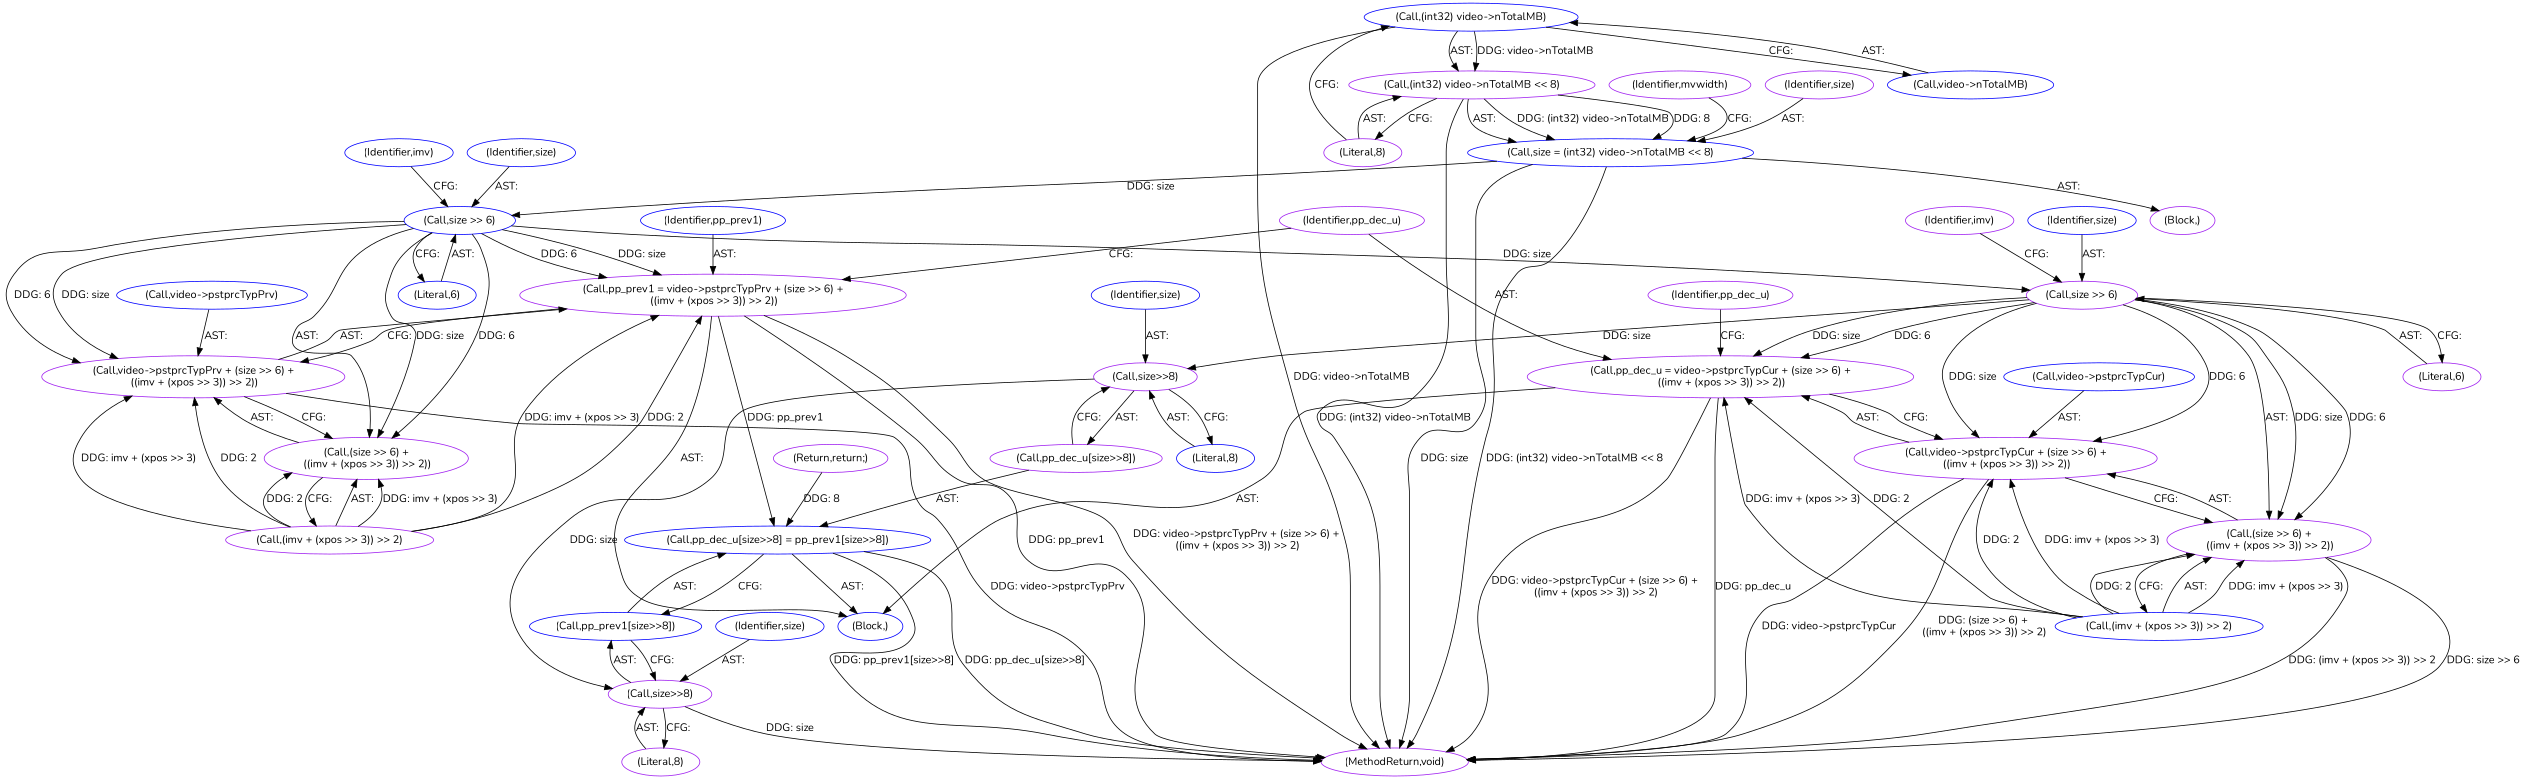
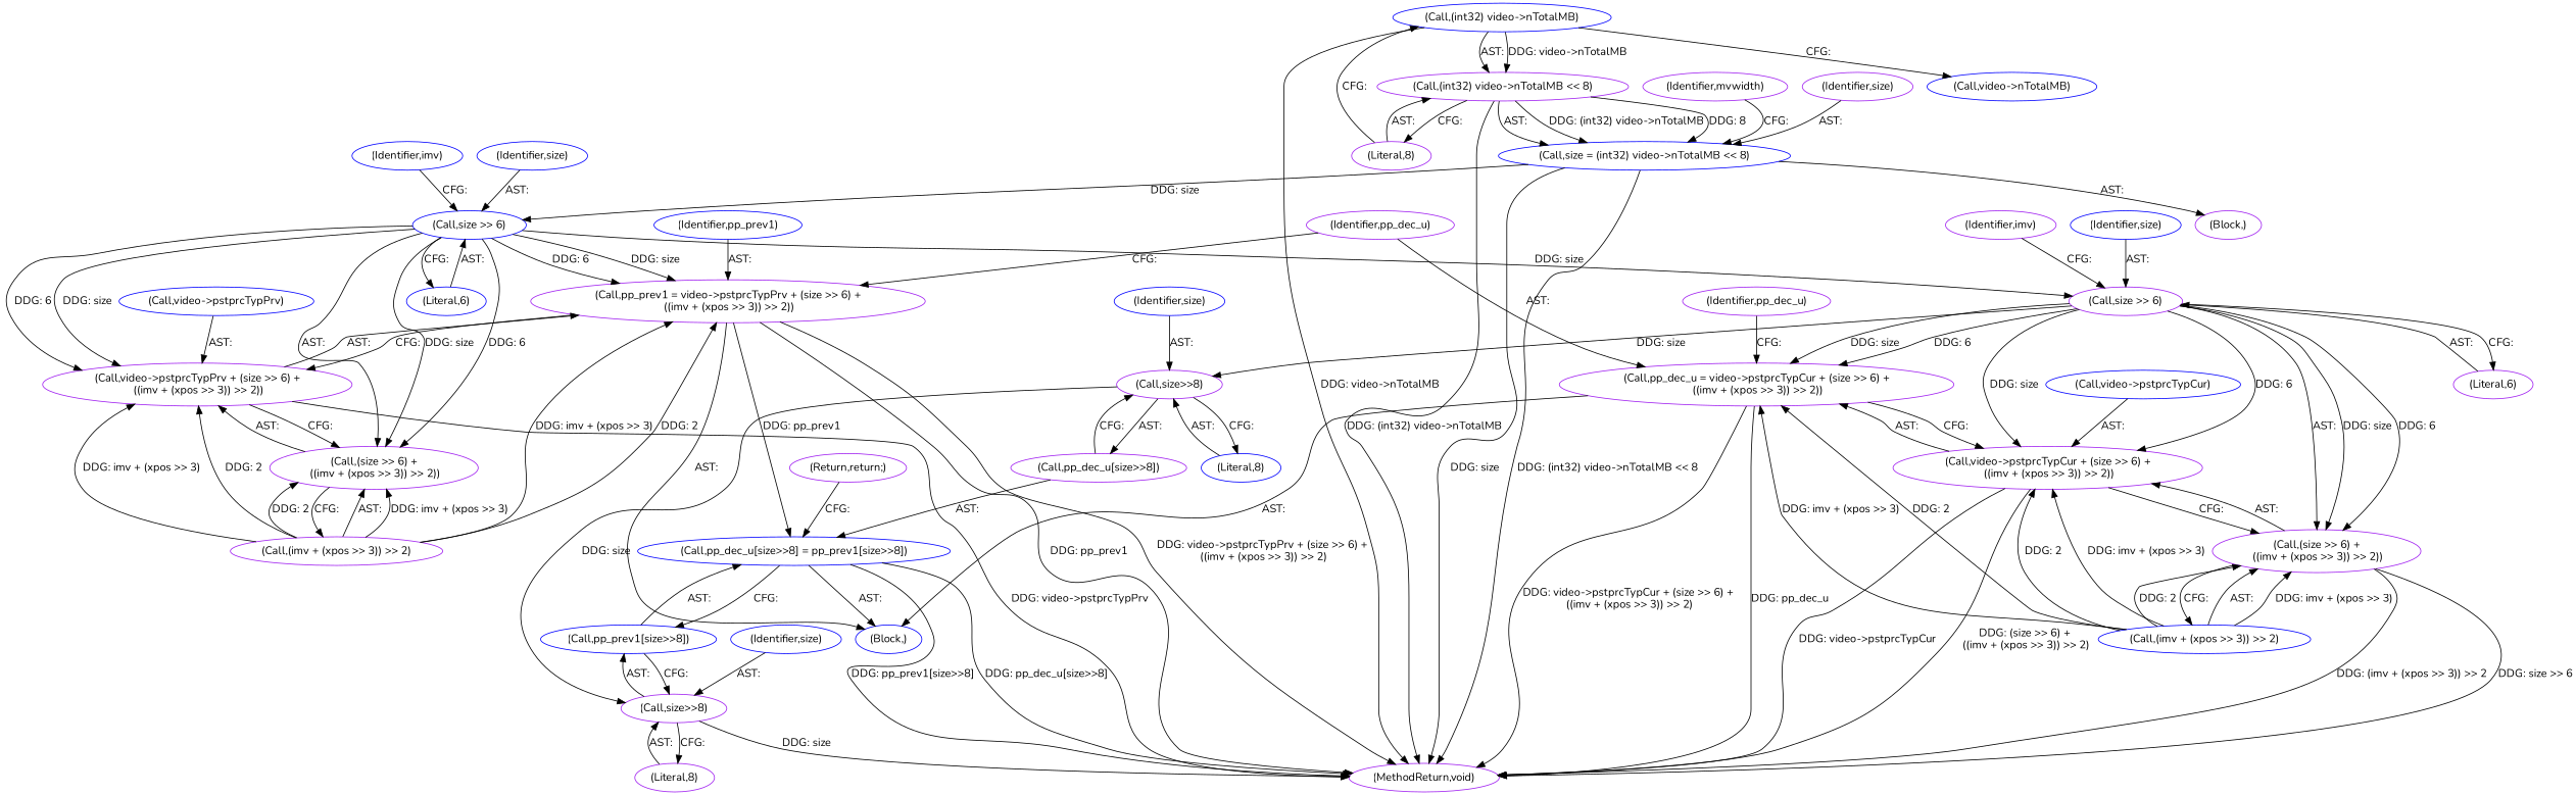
  digraph {
    fontname=Nunito
    node [color=purple fontname=Nunito]
    edge [fontname=Nunito]
    n1 [color=blue label="(Call,(int32) video->nTotalMB)"]
    n2 [label="(Call,(int32) video->nTotalMB << 8)"]
    n3 [color=blue label="(Call,video->nTotalMB)"]
    n4 [label="(MethodReturn,void)"]
    n5 [color=blue label="(Call,size = (int32) video->nTotalMB << 8)"]
    n6 [label="(Literal,8)"]
    n7 [color=blue label="(Call,size >> 6)"]
    n8 [label="(Block,)"]
    n9 [label="(Call,pp_prev1 = video->pstprcTypPrv + (size >> 6) +\n ((imv + (xpos >> 3)) >> 2))"]
    n10 [label="(Call,video->pstprcTypPrv + (size >> 6) +\n ((imv + (xpos >> 3)) >> 2))"]
    n11 [label="(Call,(size >> 6) +\n ((imv + (xpos >> 3)) >> 2))"]
    n12 [label="(Call,size >> 6)"]
    n13 [color=blue label="(Literal,6)"]
    n14 [color=blue label="(Call,pp_dec_u[size>>8] = pp_prev1[size>>8])"]
    n15 [color=blue label="(Block,)"]
    n16 [label="(Call,(imv + (xpos >> 3)) >> 2)"]
    n17 [label="(Call,pp_dec_u = video->pstprcTypCur + (size >> 6) +\n ((imv + (xpos >> 3)) >> 2))"]
    n18 [label="(Call,video->pstprcTypCur + (size >> 6) +\n ((imv + (xpos >> 3)) >> 2))"]
    n19 [label="(Call,(size >> 6) +\n ((imv + (xpos >> 3)) >> 2))"]
    n20 [label="(Call,size>>8)"]
    n21 [label="(Literal,6)"]
    n22 [color=blue label="(Call,pp_prev1[size>>8])"]
    n23 [label="(Call,size>>8)"]
    n24 [color=blue label="(Call,(imv + (xpos >> 3)) >> 2)"]
    n25 [label="(Call,pp_dec_u[size>>8])"]
    n26 [color=blue label="(Literal,8)"]
    n27 [label="(Literal,8)"]
    n28 [label="(Identifier,imv)"]
    n29 [label="(Identifier,pp_dec_u)"]
    n30 [color=blue label="(Identifier,pp_prev1)"]
    n31 [color=blue label="(Identifier,imv)"]
    n32 [color=blue label="(Identifier,size)"]
    n33 [color=blue label="(Call,video->pstprcTypPrv)"]
    n34 [color=blue label="(Identifier,size)"]
    n35 [label="(Identifier,pp_dec_u)"]
    n36 [color=blue label="(Call,video->pstprcTypCur)"]
    n37 [color=blue label="(Identifier,size)"]
    n38 [color=blue label="(Identifier,size)"]
    n39 [label="(Return,return;)"]
    n40 [label="(Identifier,mvwidth)"]
    n41 [label="(Identifier,size)"]
    n1 -> n2 [label="AST: "]
    n1 -> n2 [label="DDG: video->nTotalMB"]
    n1 -> n3 [label="CFG: "]
    n1 -> n4 [label="DDG: video->nTotalMB"]
    n2 -> n4 [label="DDG: (int32) video->nTotalMB"]
    n2 -> n5 [label="AST: "]
    n2 -> n5 [label="DDG: (int32) video->nTotalMB"]
    n2 -> n5 [label="DDG: 8"]
    n2 -> n6 [label="CFG: "]
-   n3 -> n1 [label="AST: "]
    n5 -> n4 [label="DDG: size"]
    n5 -> n4 [label="DDG: (int32) video->nTotalMB << 8"]
    n5 -> n7 [label="DDG: size"]
    n5 -> n8 [label="AST: "]
    n6 -> n1 [label="CFG: "]
    n6 -> n2 [label="AST: "]
    n7 -> n9 [label="DDG: size"]
    n7 -> n9 [label="DDG: 6"]
    n7 -> n10 [label="DDG: size"]
    n7 -> n10 [label="DDG: 6"]
    n7 -> n11 [label="AST: "]
    n7 -> n11 [label="DDG: size"]
    n7 -> n11 [label="DDG: 6"]
    n7 -> n12 [label="DDG: size"]
    n7 -> n13 [label="CFG: "]
    n9 -> n4 [label="DDG: pp_prev1"]
    n9 -> n4 [label="DDG: video->pstprcTypPrv + (size >> 6) +\n ((imv + (xpos >> 3)) >> 2)"]
    n9 -> n10 [label="CFG: "]
    n9 -> n14 [label="DDG: pp_prev1"]
    n9 -> n15 [label="AST: "]
    n10 -> n4 [label="DDG: video->pstprcTypPrv"]
    n10 -> n9 [label="AST: "]
    n10 -> n11 [label="CFG: "]
    n11 -> n10 [label="AST: "]
    n11 -> n16 [label="CFG: "]
    n12 -> n17 [label="DDG: size"]
    n12 -> n17 [label="DDG: 6"]
    n12 -> n18 [label="DDG: size"]
    n12 -> n18 [label="DDG: 6"]
    n12 -> n19 [label="AST: "]
    n12 -> n19 [label="DDG: size"]
    n12 -> n19 [label="DDG: 6"]
    n12 -> n20 [label="DDG: size"]
    n12 -> n21 [label="CFG: "]
    n13 -> n7 [label="AST: "]
    n14 -> n4 [label="DDG: pp_dec_u[size>>8]"]
    n14 -> n4 [label="DDG: pp_prev1[size>>8]"]
    n14 -> n15 [label="AST: "]
    n14 -> n22 [label="CFG: "]
    n16 -> n9 [label="DDG: imv + (xpos >> 3)"]
    n16 -> n9 [label="DDG: 2"]
    n16 -> n10 [label="DDG: imv + (xpos >> 3)"]
    n16 -> n10 [label="DDG: 2"]
    n16 -> n11 [label="AST: "]
    n16 -> n11 [label="DDG: imv + (xpos >> 3)"]
    n16 -> n11 [label="DDG: 2"]
    n17 -> n4 [label="DDG: video->pstprcTypCur + (size >> 6) +\n ((imv + (xpos >> 3)) >> 2)"]
    n17 -> n4 [label="DDG: pp_dec_u"]
    n17 -> n15 [label="AST: "]
    n17 -> n18 [label="CFG: "]
    n18 -> n4 [label="DDG: video->pstprcTypCur"]
    n18 -> n4 [label="DDG: (size >> 6) +\n ((imv + (xpos >> 3)) >> 2)"]
    n18 -> n17 [label="AST: "]
    n18 -> n19 [label="CFG: "]
    n19 -> n4 [label="DDG: (imv + (xpos >> 3)) >> 2"]
    n19 -> n4 [label="DDG: size >> 6"]
    n19 -> n18 [label="AST: "]
    n19 -> n24 [label="CFG: "]
    n20 -> n23 [label="DDG: size"]
    n20 -> n25 [label="AST: "]
    n20 -> n26 [label="CFG: "]
    n21 -> n12 [label="AST: "]
    n22 -> n14 [label="AST: "]
    n22 -> n23 [label="CFG: "]
    n23 -> n4 [label="DDG: size"]
    n23 -> n22 [label="AST: "]
    n23 -> n27 [label="CFG: "]
    n24 -> n17 [label="DDG: imv + (xpos >> 3)"]
    n24 -> n17 [label="DDG: 2"]
    n24 -> n18 [label="DDG: imv + (xpos >> 3)"]
    n24 -> n18 [label="DDG: 2"]
    n24 -> n19 [label="AST: "]
    n24 -> n19 [label="DDG: imv + (xpos >> 3)"]
    n24 -> n19 [label="DDG: 2"]
    n25 -> n14 [label="AST: "]
    n25 -> n20 [label="CFG: "]
    n26 -> n20 [label="AST: "]
    n27 -> n23 [label="AST: "]
    n28 -> n12 [label="CFG: "]
    n29 -> n9 [label="CFG: "]
    n29 -> n17 [label="AST: "]
    n30 -> n9 [label="AST: "]
    n31 -> n7 [label="CFG: "]
    n32 -> n23 [label="AST: "]
    n33 -> n10 [label="AST: "]
    n34 -> n7 [label="AST: "]
    n35 -> n17 [label="CFG: "]
    n36 -> n18 [label="AST: "]
    n37 -> n20 [label="AST: "]
    n38 -> n12 [label="AST: "]
-   n39 -> n14 [label="DDG: 8"]
+   n39 -> n14 [label="CFG: "]
    n40 -> n5 [label="CFG: "]
    n41 -> n5 [label="AST: "]
  }
